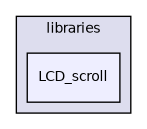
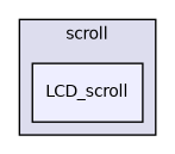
  digraph {
    compound=true
    rankdir=LR
    n1 [fillcolor="#eeeeff" fontname=Helvetica fontsize=10 label=LCD_scroll pencolor=black shape=box style=filled]
    subgraph cluster_1 {
      bgcolor="#ddddee"
      fontname=Helvetica
      fontsize=10
-     label=libraries
+     label=scroll
      pencolor=black
      n1
    }
  }
